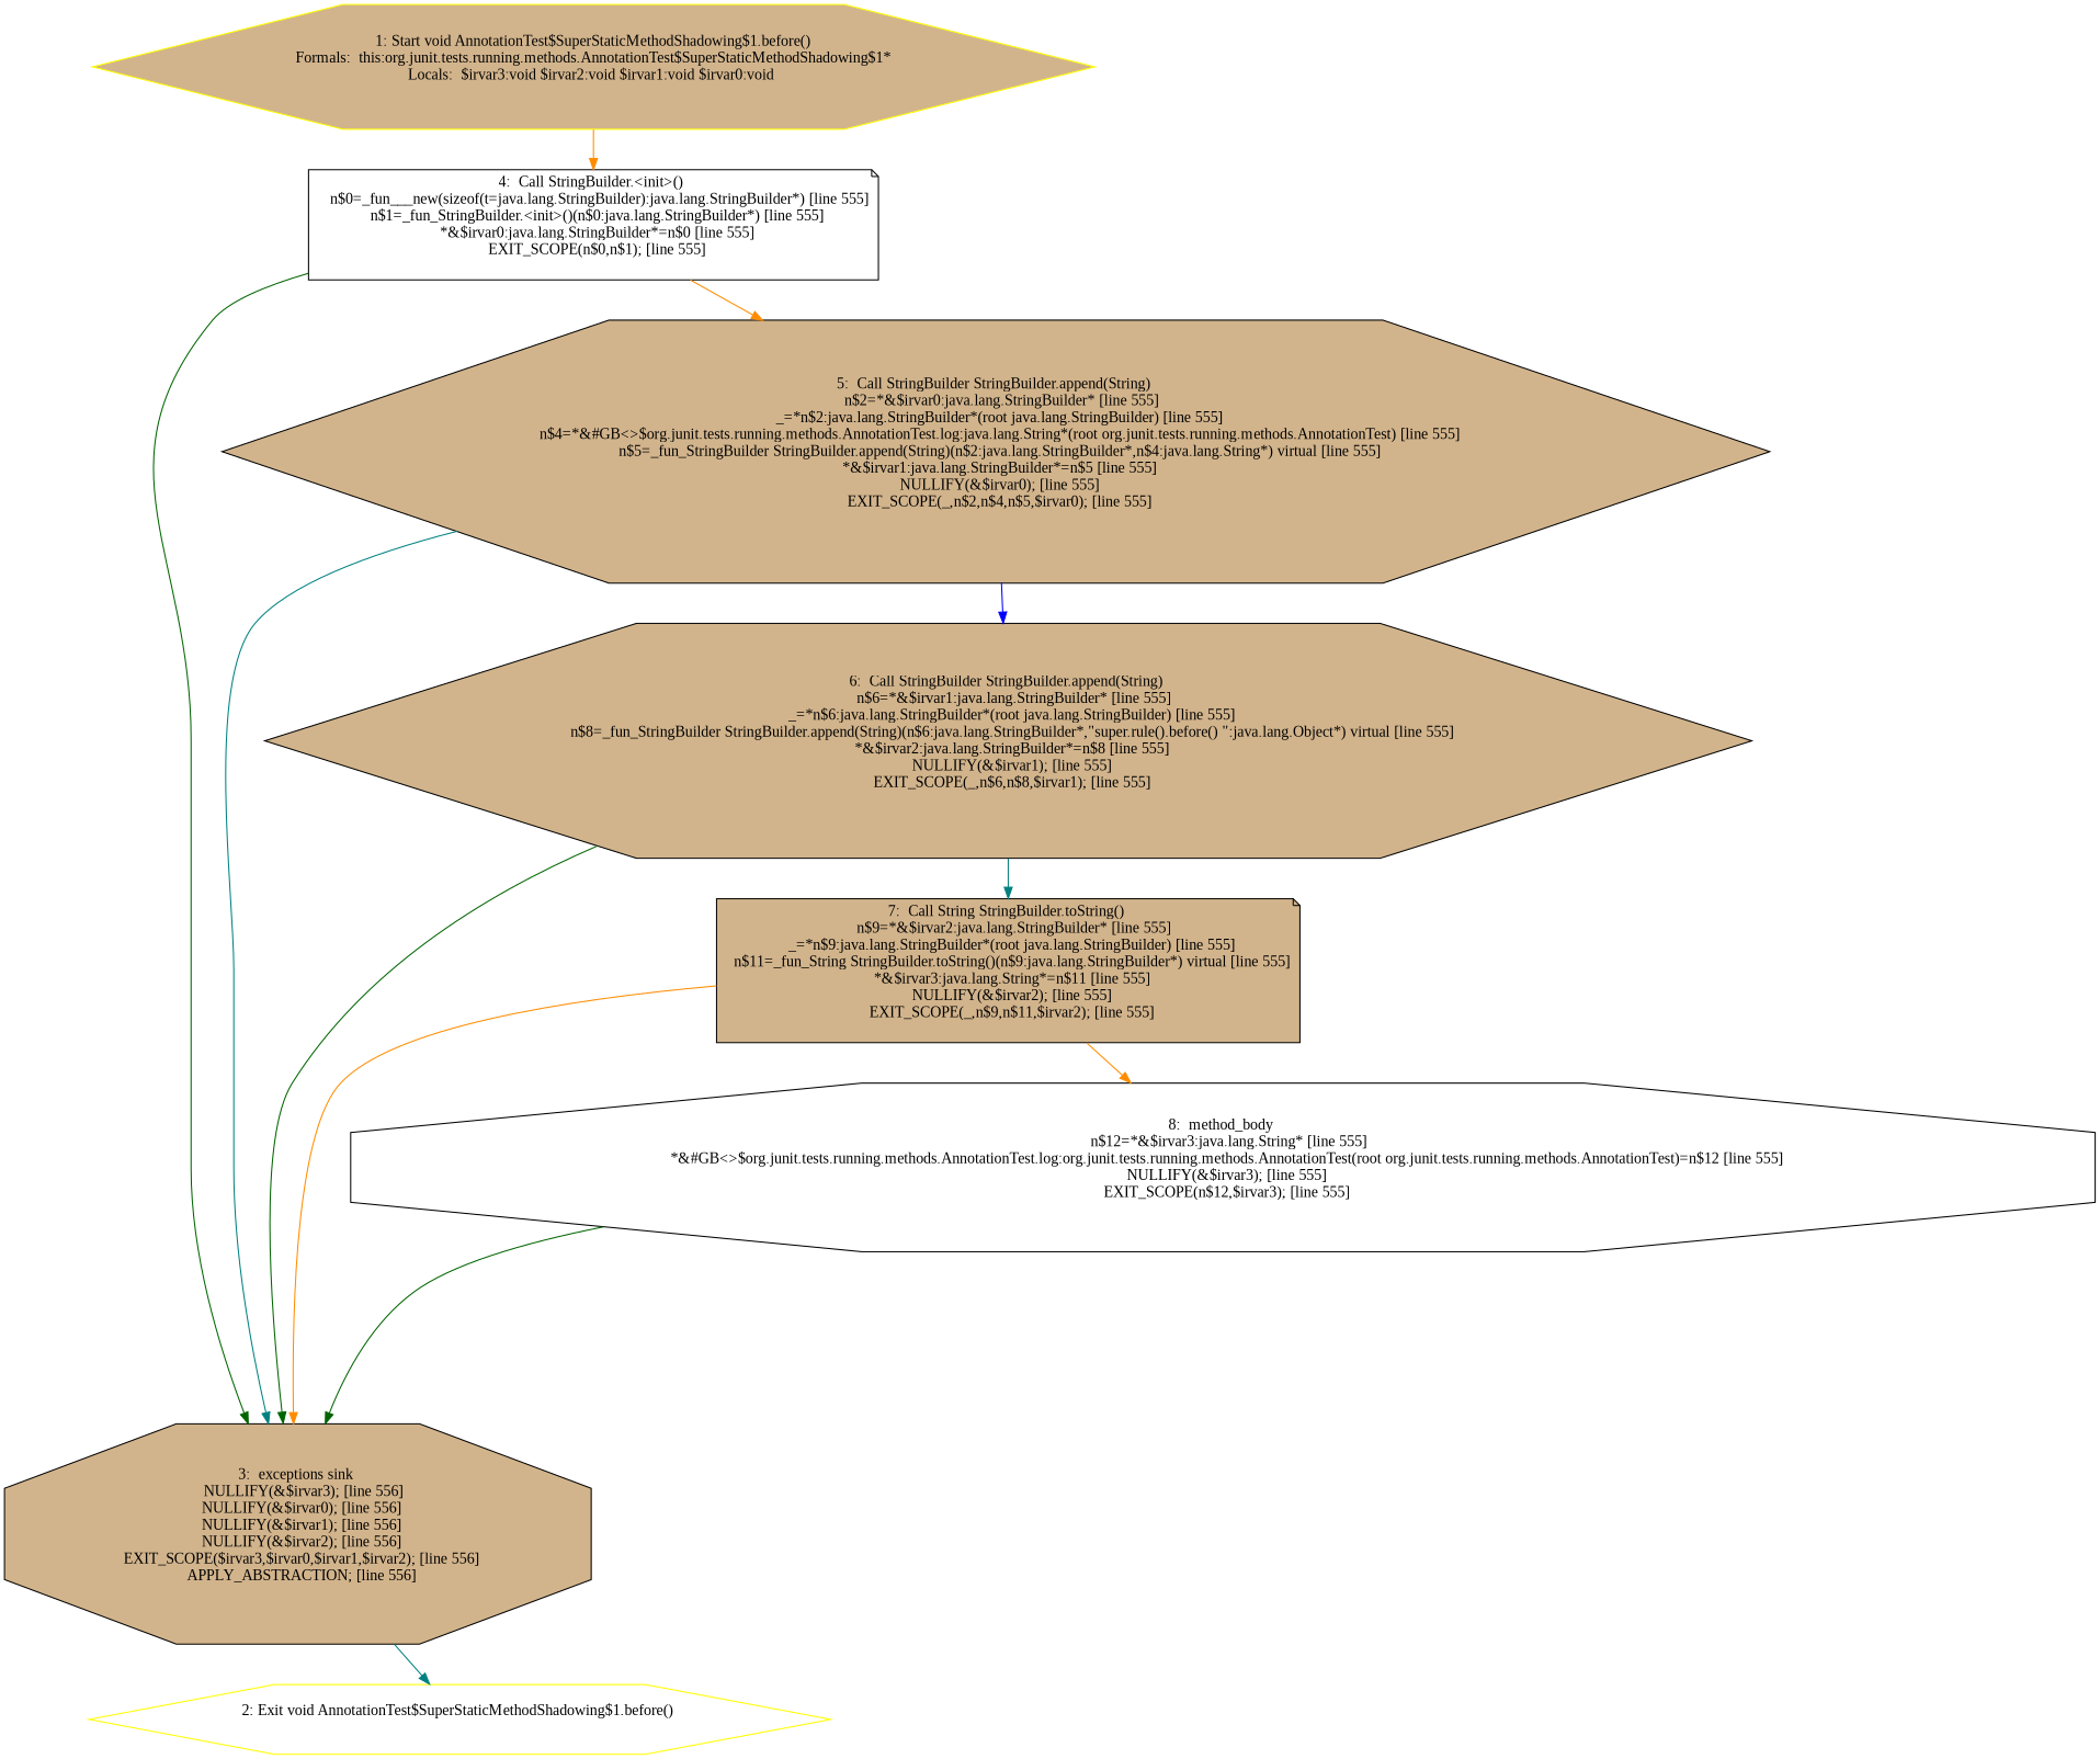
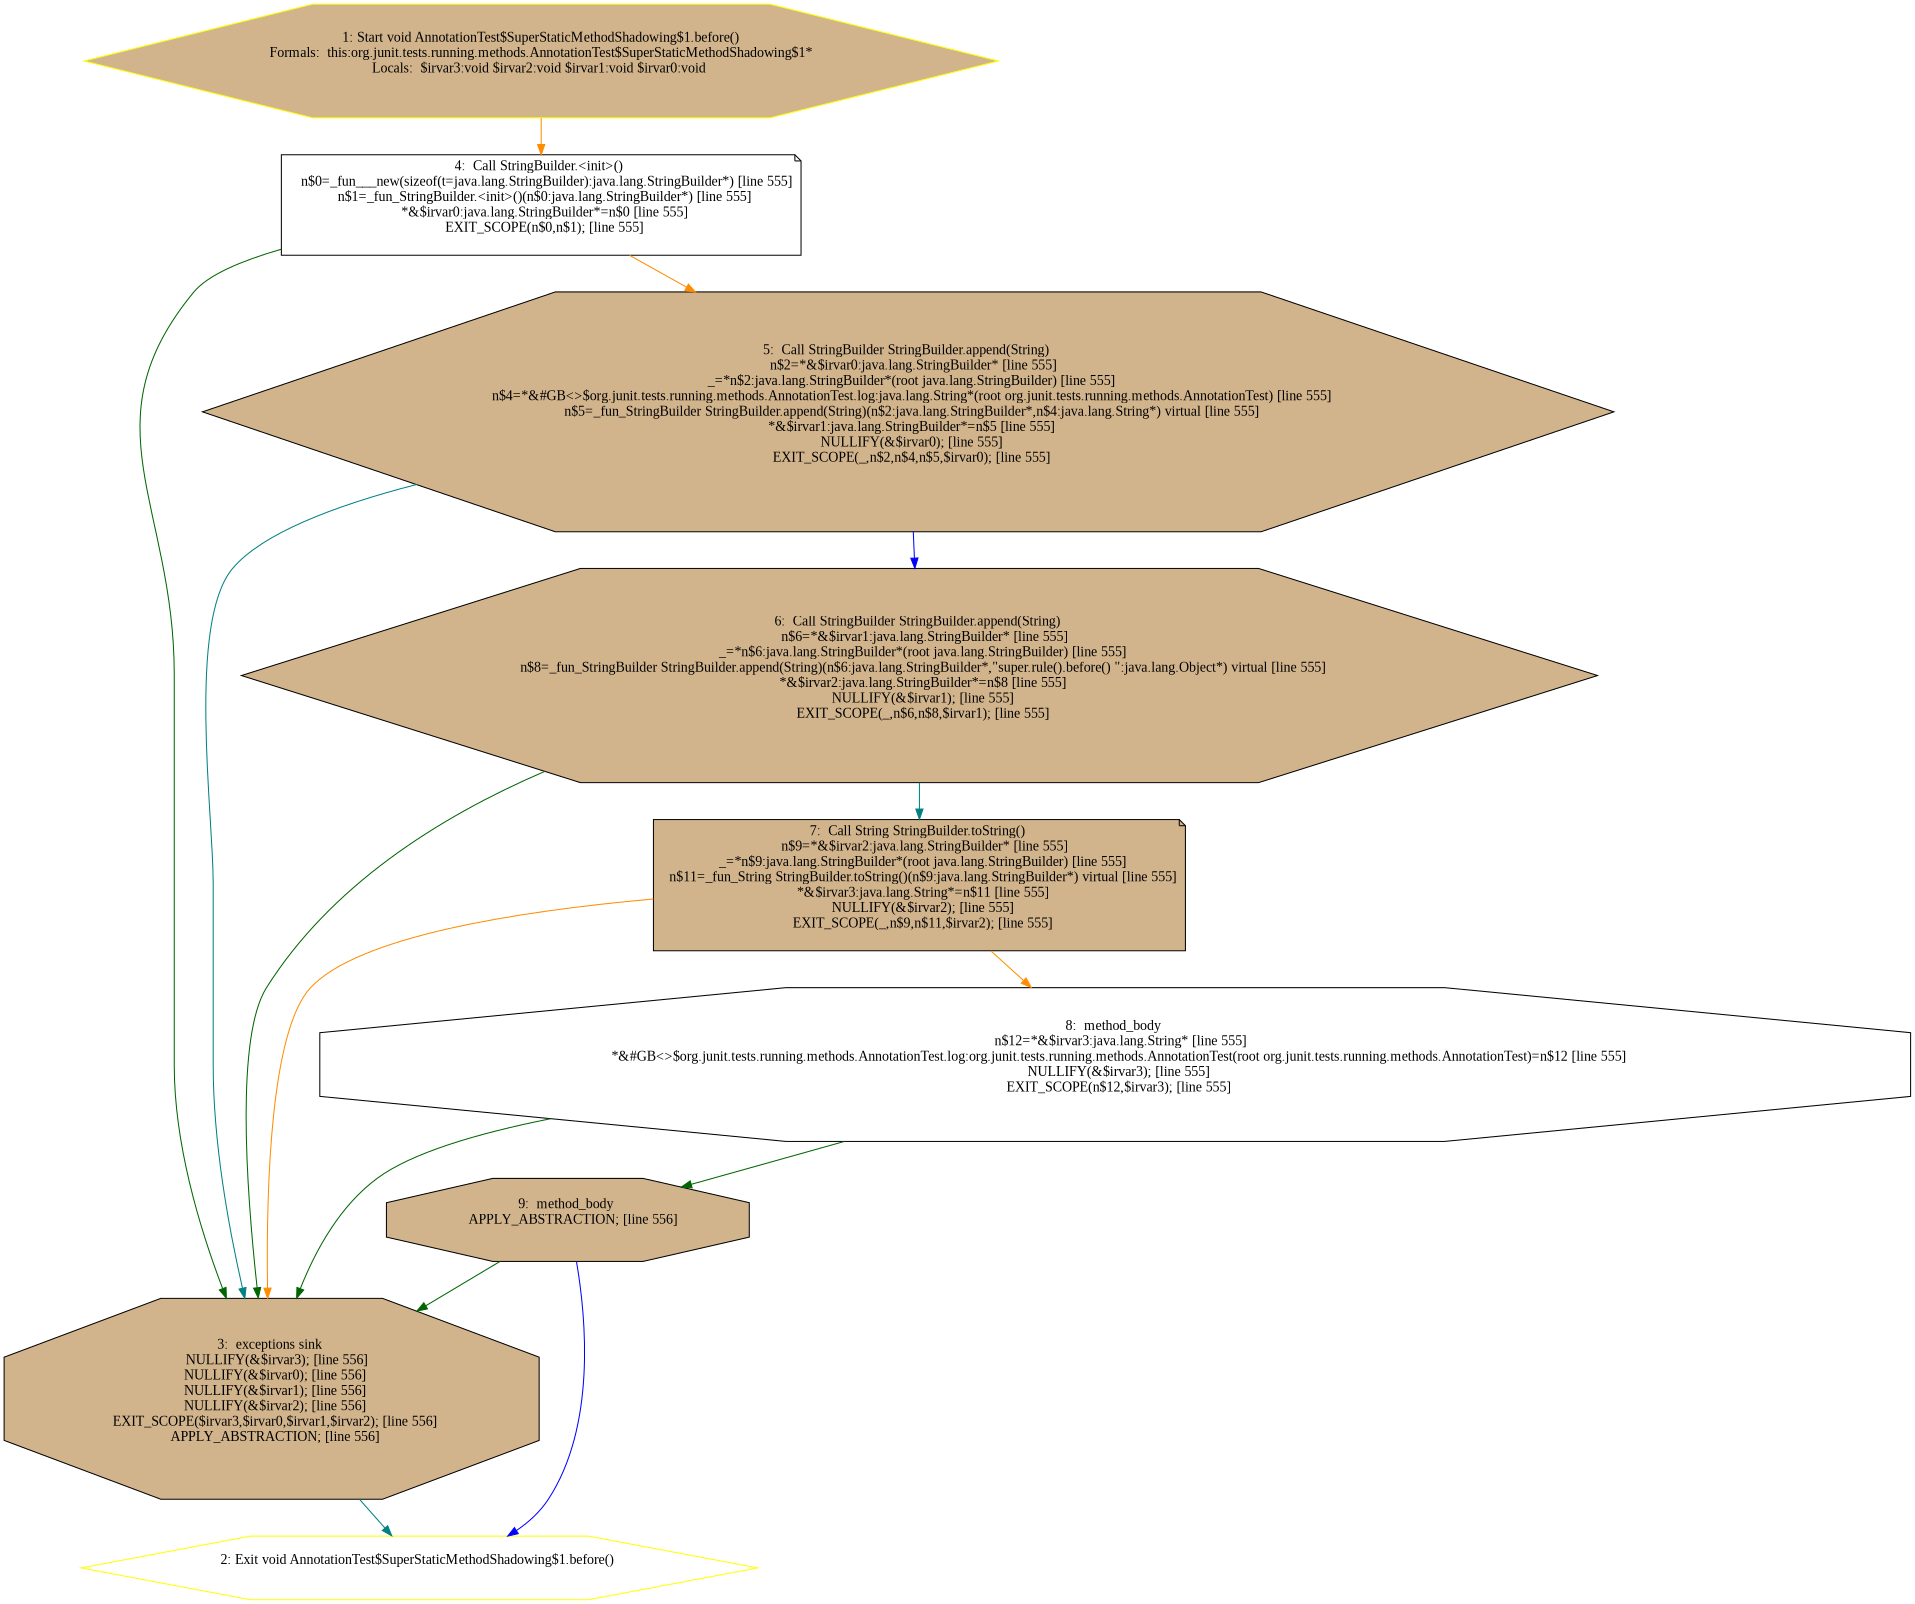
  digraph {
    fontname="Liberation Serif"
    node [style=filled fillcolor=tan shape=hexagon fontname="Liberation Serif"]
    edge [color=darkgreen fontname="Liberation Serif"]
    n1 [color=yellow label="1: Start void AnnotationTest$SuperStaticMethodShadowing$1.before()\nFormals:  this:org.junit.tests.running.methods.AnnotationTest$SuperStaticMethodShadowing$1*\nLocals:  $irvar3:void $irvar2:void $irvar1:void $irvar0:void \n  "]
    n2 [label="4:  Call StringBuilder.<init>() \n   n$0=_fun___new(sizeof(t=java.lang.StringBuilder):java.lang.StringBuilder*) [line 555]\n  n$1=_fun_StringBuilder.<init>()(n$0:java.lang.StringBuilder*) [line 555]\n  *&$irvar0:java.lang.StringBuilder*=n$0 [line 555]\n  EXIT_SCOPE(n$0,n$1); [line 555]\n " shape=note fillcolor=white]
    n3 [label="3:  exceptions sink \n   NULLIFY(&$irvar3); [line 556]\n  NULLIFY(&$irvar0); [line 556]\n  NULLIFY(&$irvar1); [line 556]\n  NULLIFY(&$irvar2); [line 556]\n  EXIT_SCOPE($irvar3,$irvar0,$irvar1,$irvar2); [line 556]\n  APPLY_ABSTRACTION; [line 556]\n " shape=octagon]
    n4 [label="5:  Call StringBuilder StringBuilder.append(String) \n   n$2=*&$irvar0:java.lang.StringBuilder* [line 555]\n  _=*n$2:java.lang.StringBuilder*(root java.lang.StringBuilder) [line 555]\n  n$4=*&#GB<>$org.junit.tests.running.methods.AnnotationTest.log:java.lang.String*(root org.junit.tests.running.methods.AnnotationTest) [line 555]\n  n$5=_fun_StringBuilder StringBuilder.append(String)(n$2:java.lang.StringBuilder*,n$4:java.lang.String*) virtual [line 555]\n  *&$irvar1:java.lang.StringBuilder*=n$5 [line 555]\n  NULLIFY(&$irvar0); [line 555]\n  EXIT_SCOPE(_,n$2,n$4,n$5,$irvar0); [line 555]\n "]
    n5 [color=yellow label="2: Exit void AnnotationTest$SuperStaticMethodShadowing$1.before() \n  " fillcolor=white]
    n6 [label="6:  Call StringBuilder StringBuilder.append(String) \n   n$6=*&$irvar1:java.lang.StringBuilder* [line 555]\n  _=*n$6:java.lang.StringBuilder*(root java.lang.StringBuilder) [line 555]\n  n$8=_fun_StringBuilder StringBuilder.append(String)(n$6:java.lang.StringBuilder*,\"super.rule().before() \":java.lang.Object*) virtual [line 555]\n  *&$irvar2:java.lang.StringBuilder*=n$8 [line 555]\n  NULLIFY(&$irvar1); [line 555]\n  EXIT_SCOPE(_,n$6,n$8,$irvar1); [line 555]\n "]
    n7 [label="7:  Call String StringBuilder.toString() \n   n$9=*&$irvar2:java.lang.StringBuilder* [line 555]\n  _=*n$9:java.lang.StringBuilder*(root java.lang.StringBuilder) [line 555]\n  n$11=_fun_String StringBuilder.toString()(n$9:java.lang.StringBuilder*) virtual [line 555]\n  *&$irvar3:java.lang.String*=n$11 [line 555]\n  NULLIFY(&$irvar2); [line 555]\n  EXIT_SCOPE(_,n$9,n$11,$irvar2); [line 555]\n " shape=note]
    n8 [label="8:  method_body \n   n$12=*&$irvar3:java.lang.String* [line 555]\n  *&#GB<>$org.junit.tests.running.methods.AnnotationTest.log:org.junit.tests.running.methods.AnnotationTest(root org.junit.tests.running.methods.AnnotationTest)=n$12 [line 555]\n  NULLIFY(&$irvar3); [line 555]\n  EXIT_SCOPE(n$12,$irvar3); [line 555]\n " shape=octagon fillcolor=white]
+   n9 [label="9:  method_body \n   APPLY_ABSTRACTION; [line 556]\n " shape=octagon]
    n1 -> n2 [color=darkorange]
    n2 -> n3
    n2 -> n4 [color=darkorange]
    n3 -> n5 [color=teal]
    n4 -> n3 [color=teal]
    n4 -> n6 [color=blue]
    n6 -> n3
    n6 -> n7 [color=teal]
    n7 -> n3 [color=darkorange]
    n7 -> n8 [color=darkorange]
    n8 -> n3
+   n8 -> n9
+   n9 -> n3
+   n9 -> n5 [color=blue]
  }
